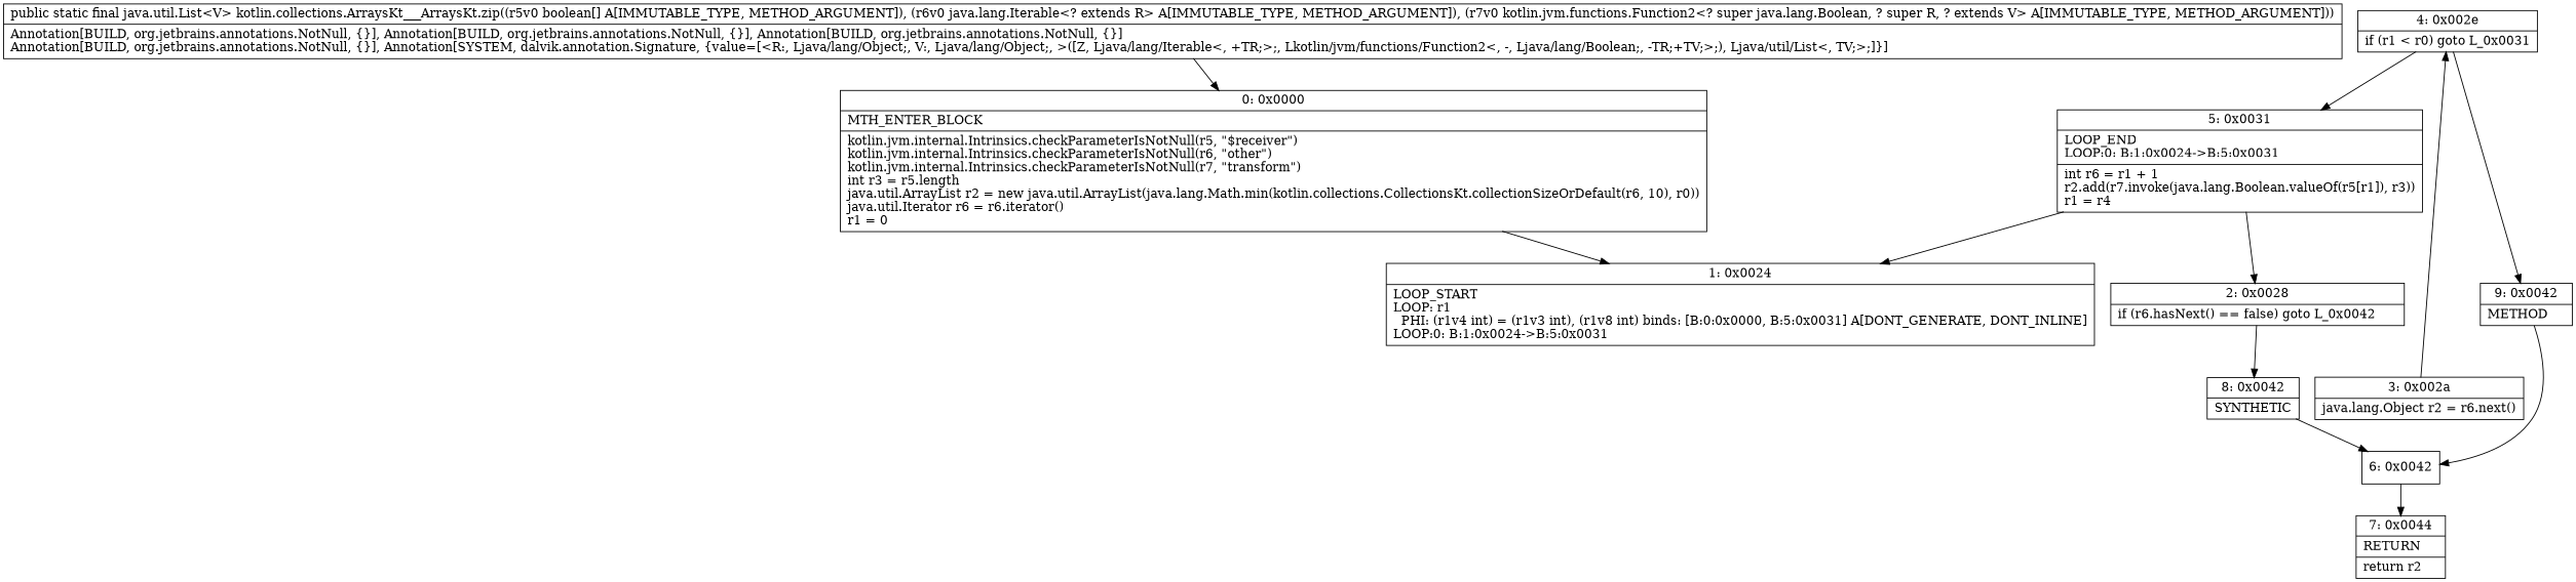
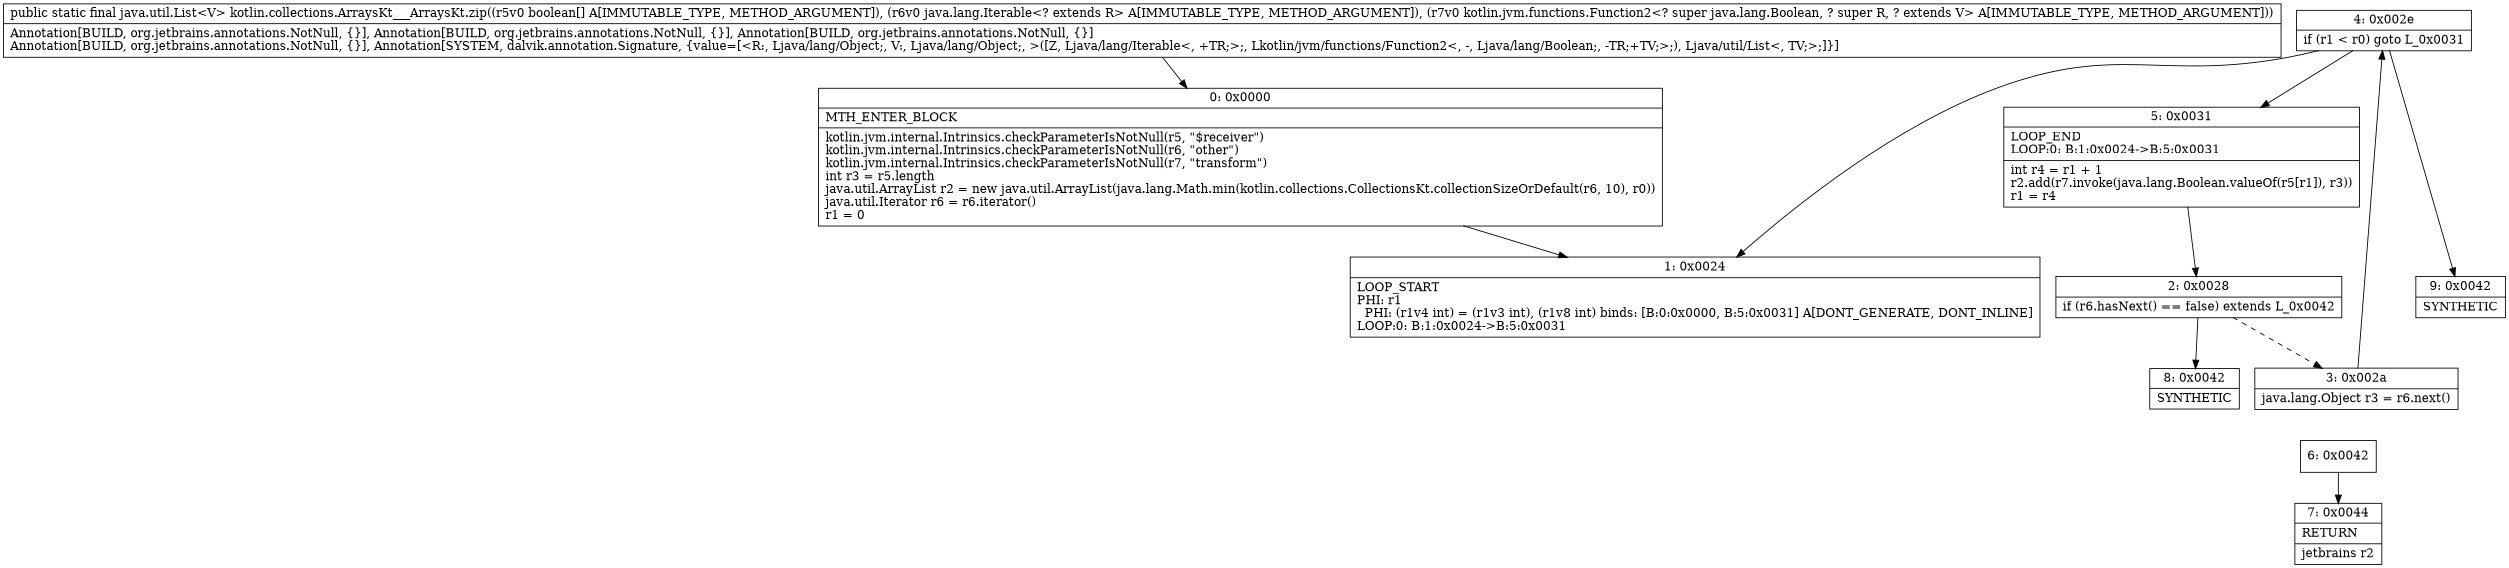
  digraph {
    node [shape=record]
    n1 [label="{0\:\ 0x0000|MTH_ENTER_BLOCK\l|kotlin.jvm.internal.Intrinsics.checkParameterIsNotNull(r5, \"$receiver\")\lkotlin.jvm.internal.Intrinsics.checkParameterIsNotNull(r6, \"other\")\lkotlin.jvm.internal.Intrinsics.checkParameterIsNotNull(r7, \"transform\")\lint r3 = r5.length\ljava.util.ArrayList r2 = new java.util.ArrayList(java.lang.Math.min(kotlin.collections.CollectionsKt.collectionSizeOrDefault(r6, 10), r0))\ljava.util.Iterator r6 = r6.iterator()\lr1 = 0\l}"]
-   n2 [label="{1\:\ 0x0024|LOOP_START\lLOOP: r1 \l  PHI: (r1v4 int) = (r1v3 int), (r1v8 int) binds: [B:0:0x0000, B:5:0x0031] A[DONT_GENERATE, DONT_INLINE]\lLOOP:0: B:1:0x0024\-\>B:5:0x0031\l}"]
-   n3 [label="{2\:\ 0x0028|if (r6.hasNext() == false) goto L_0x0042\l}"]
-   n4 [label="{3\:\ 0x002a|java.lang.Object r2 = r6.next()\l}"]
+   n2 [label="{1\:\ 0x0024|LOOP_START\lPHI: r1 \l  PHI: (r1v4 int) = (r1v3 int), (r1v8 int) binds: [B:0:0x0000, B:5:0x0031] A[DONT_GENERATE, DONT_INLINE]\lLOOP:0: B:1:0x0024\-\>B:5:0x0031\l}"]
+   n3 [label="{2\:\ 0x0028|if (r6.hasNext() == false) extends L_0x0042\l}"]
+   n4 [label="{3\:\ 0x002a|java.lang.Object r3 = r6.next()\l}"]
    n5 [label="{8\:\ 0x0042|SYNTHETIC\l}"]
    n6 [label="{4\:\ 0x002e|if (r1 \< r0) goto L_0x0031\l}"]
    n7 [label="{6\:\ 0x0042}"]
-   n8 [label="{5\:\ 0x0031|LOOP_END\lLOOP:0: B:1:0x0024\-\>B:5:0x0031\l|int r6 = r1 + 1\lr2.add(r7.invoke(java.lang.Boolean.valueOf(r5[r1]), r3))\lr1 = r4\l}"]
-   n9 [label="{9\:\ 0x0042|METHOD\l}"]
-   n10 [label="{7\:\ 0x0044|RETURN\l|return r2\l}"]
+   n8 [label="{5\:\ 0x0031|LOOP_END\lLOOP:0: B:1:0x0024\-\>B:5:0x0031\l|int r4 = r1 + 1\lr2.add(r7.invoke(java.lang.Boolean.valueOf(r5[r1]), r3))\lr1 = r4\l}"]
+   n9 [label="{9\:\ 0x0042|SYNTHETIC\l}"]
+   n10 [label="{7\:\ 0x0044|RETURN\l|jetbrains r2\l}"]
    n11 [label="{public static final java.util.List\<V\> kotlin.collections.ArraysKt___ArraysKt.zip((r5v0 boolean[] A[IMMUTABLE_TYPE, METHOD_ARGUMENT]), (r6v0 java.lang.Iterable\<? extends R\> A[IMMUTABLE_TYPE, METHOD_ARGUMENT]), (r7v0 kotlin.jvm.functions.Function2\<? super java.lang.Boolean, ? super R, ? extends V\> A[IMMUTABLE_TYPE, METHOD_ARGUMENT]))  | Annotation[BUILD, org.jetbrains.annotations.NotNull, \{\}], Annotation[BUILD, org.jetbrains.annotations.NotNull, \{\}], Annotation[BUILD, org.jetbrains.annotations.NotNull, \{\}]\lAnnotation[BUILD, org.jetbrains.annotations.NotNull, \{\}], Annotation[SYSTEM, dalvik.annotation.Signature, \{value=[\<R:, Ljava\/lang\/Object;, V:, Ljava\/lang\/Object;, \>([Z, Ljava\/lang\/Iterable\<, +TR;\>;, Lkotlin\/jvm\/functions\/Function2\<, \-, Ljava\/lang\/Boolean;, \-TR;+TV;\>;), Ljava\/util\/List\<, TV;\>;]\}]\l}"]
    n1 -> n2
+   n3 -> n4 [style=dashed]
    n3 -> n5
    n4 -> n6
-   n5 -> n7
    n6 -> n8
    n6 -> n9 [style=solid]
    n7 -> n10
-   n8 -> n2
+   n6 -> n2
    n8 -> n3
-   n9 -> n7
    n11 -> n1
  }
